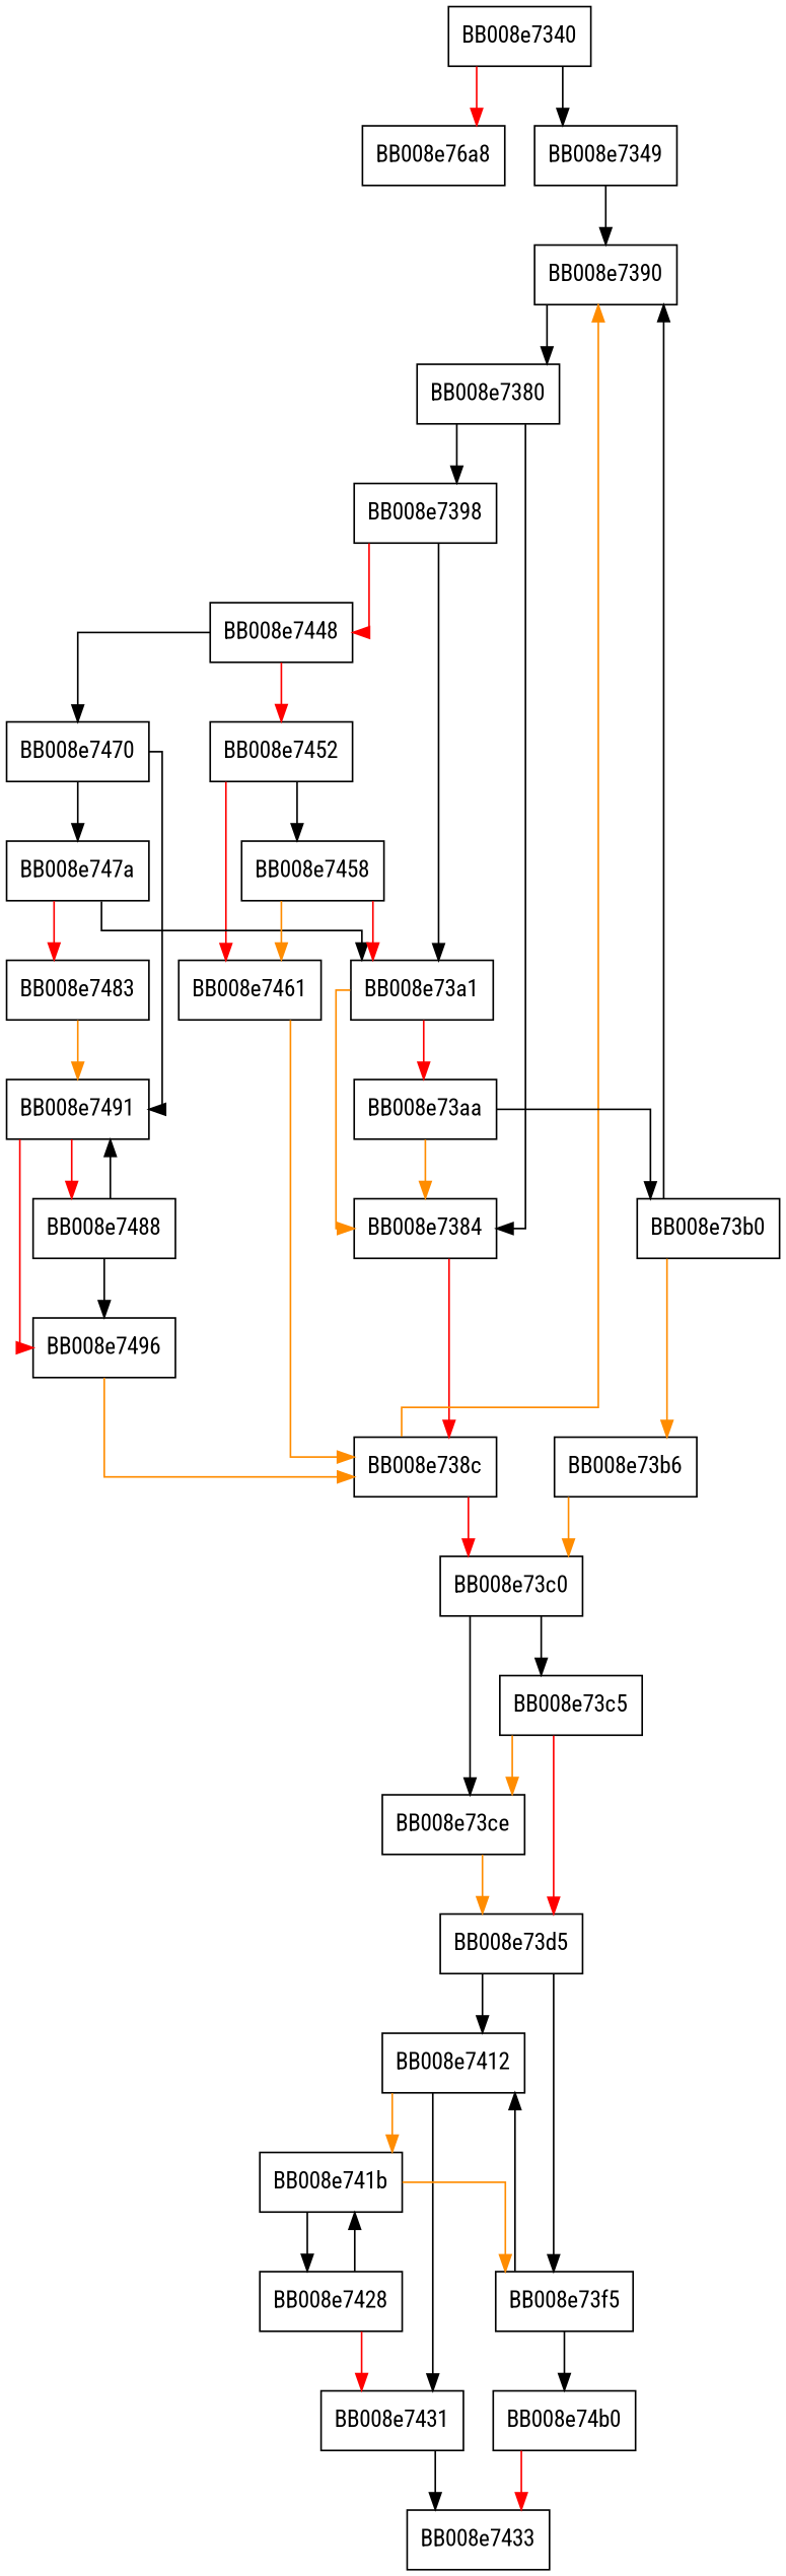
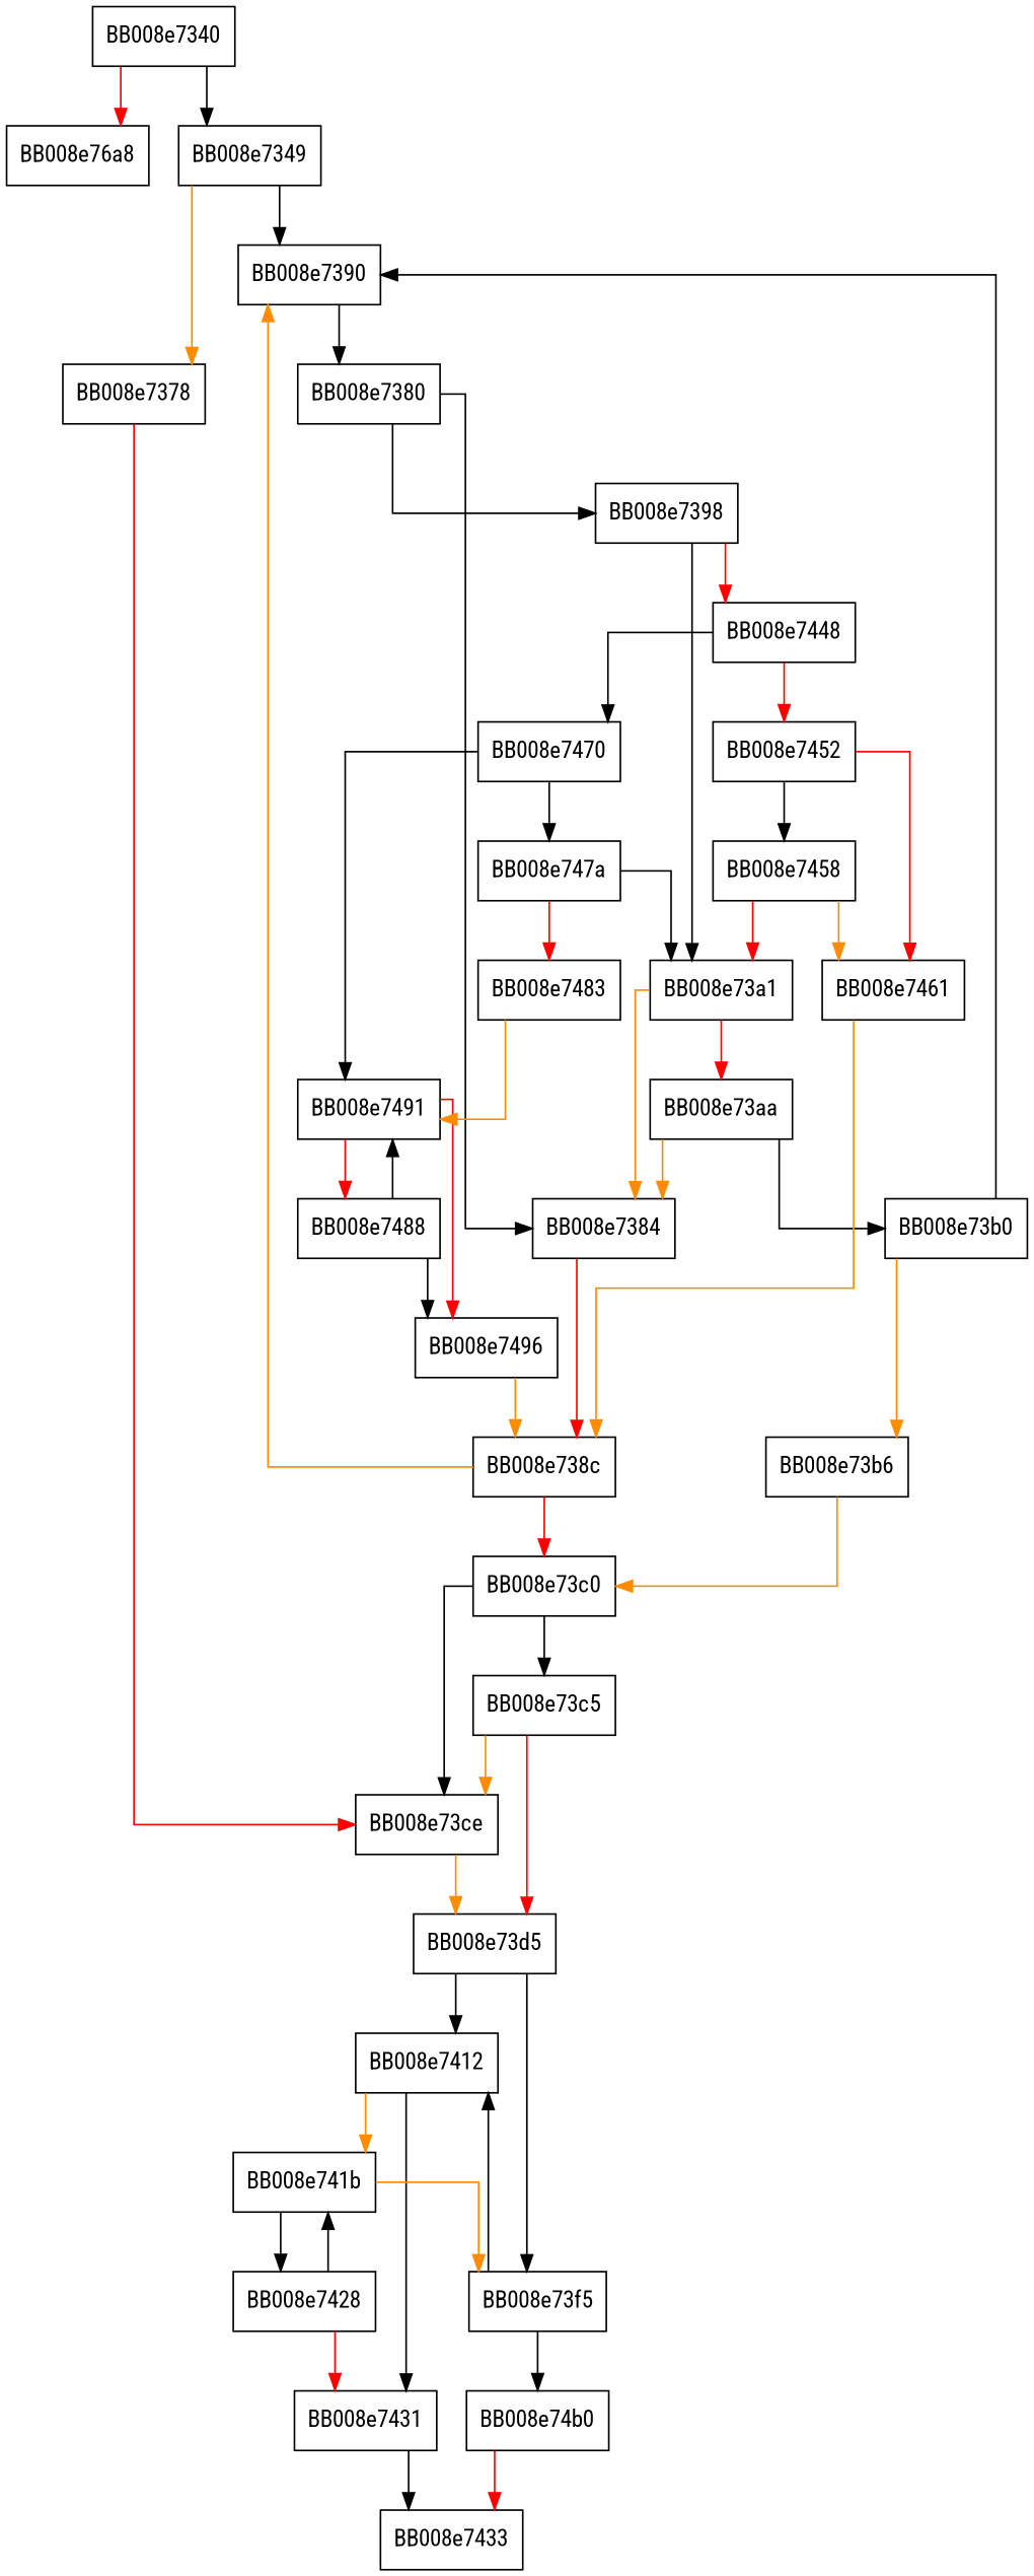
  digraph {
    fontname="Roboto Condensed"
    splines=ortho
    node [fontname="Roboto Condensed" shape=box]
    edge [color=black fontname="Roboto Condensed"]
    n1 [label=BB008e76a8]
    BB008e7340
    BB008e7349
    BB008e7390
+   BB008e7378
    BB008e7380
    BB008e73ce
    BB008e7398
    BB008e7384
    BB008e7448
    BB008e73a1
    BB008e73d5
    BB008e7412
    BB008e73f5
    BB008e738c
    BB008e73c0
    BB008e73c5
    BB008e7470
    BB008e7452
    BB008e73aa
    BB008e7491
    BB008e747a
    BB008e7461
    BB008e7458
    BB008e73b0
    BB008e73b6
    BB008e7431
    BB008e741b
    BB008e74b0
    BB008e7433
    BB008e7428
    BB008e7488
    BB008e7496
    BB008e7483
    BB008e7340 -> n1 [color=red]
    BB008e7340 -> BB008e7349
    BB008e7349 -> BB008e7390
+   BB008e7349 -> BB008e7378 [color=darkorange]
    BB008e7390 -> BB008e7380
+   BB008e7378 -> BB008e73ce [color=red]
    BB008e7380 -> BB008e7398
    BB008e7380 -> BB008e7384
    BB008e73ce -> BB008e73d5 [color=darkorange]
    BB008e7398 -> BB008e7448 [color=red]
    BB008e7398 -> BB008e73a1
    BB008e7384 -> BB008e738c [color=red]
    BB008e7448 -> BB008e7470
    BB008e7448 -> BB008e7452 [color=red]
    BB008e73a1 -> BB008e7384 [color=darkorange]
    BB008e73a1 -> BB008e73aa [color=red]
    BB008e73d5 -> BB008e7412
    BB008e73d5 -> BB008e73f5
    BB008e7412 -> BB008e7431
    BB008e7412 -> BB008e741b [color=darkorange]
    BB008e73f5 -> BB008e7412
    BB008e73f5 -> BB008e74b0
    BB008e738c -> BB008e7390 [color=darkorange]
    BB008e738c -> BB008e73c0 [color=red]
    BB008e73c0 -> BB008e73ce
    BB008e73c0 -> BB008e73c5
    BB008e73c5 -> BB008e73ce [color=darkorange]
    BB008e73c5 -> BB008e73d5 [color=red]
    BB008e7470 -> BB008e7491
    BB008e7470 -> BB008e747a
    BB008e7452 -> BB008e7461 [color=red]
    BB008e7452 -> BB008e7458
    BB008e73aa -> BB008e7384 [color=darkorange]
    BB008e73aa -> BB008e73b0
    BB008e7491 -> BB008e7488 [color=red]
    BB008e7491 -> BB008e7496 [color=red]
    BB008e747a -> BB008e73a1
    BB008e747a -> BB008e7483 [color=red]
    BB008e7461 -> BB008e738c [color=darkorange]
    BB008e7458 -> BB008e73a1 [color=red]
    BB008e7458 -> BB008e7461 [color=darkorange]
    BB008e73b0 -> BB008e7390
    BB008e73b0 -> BB008e73b6 [color=darkorange]
    BB008e73b6 -> BB008e73c0 [color=darkorange]
    BB008e7431 -> BB008e7433
    BB008e741b -> BB008e73f5 [color=darkorange]
    BB008e741b -> BB008e7428
    BB008e74b0 -> BB008e7433 [color=red]
    BB008e7428 -> BB008e7431 [color=red]
    BB008e7428 -> BB008e741b
    BB008e7488 -> BB008e7491
    BB008e7488 -> BB008e7496
    BB008e7496 -> BB008e738c [color=darkorange]
    BB008e7483 -> BB008e7491 [color=darkorange]
  }
